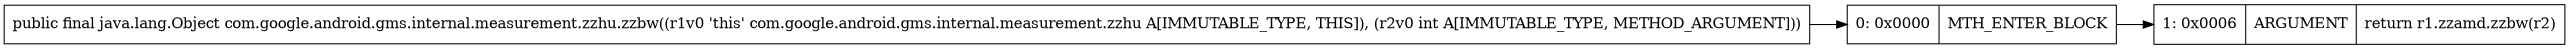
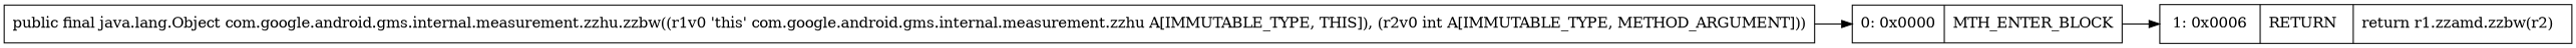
  digraph {
    rankdir=LR
    node [shape=record]
    n1 [label="{0\:\ 0x0000|MTH_ENTER_BLOCK\l}"]
-   n2 [label="{1\:\ 0x0006|ARGUMENT\l|return r1.zzamd.zzbw(r2)\l}"]
+   n2 [label="{1\:\ 0x0006|RETURN\l|return r1.zzamd.zzbw(r2)\l}"]
    n3 [label="{public final java.lang.Object com.google.android.gms.internal.measurement.zzhu.zzbw((r1v0 'this' com.google.android.gms.internal.measurement.zzhu A[IMMUTABLE_TYPE, THIS]), (r2v0 int A[IMMUTABLE_TYPE, METHOD_ARGUMENT])) }"]
    n1 -> n2
    n3 -> n1
  }
